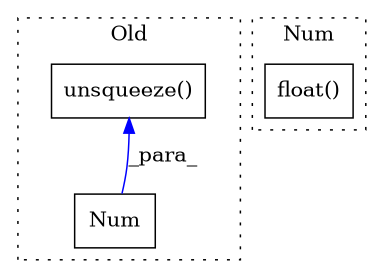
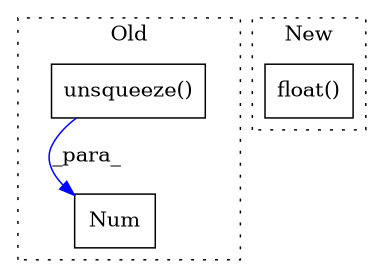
  digraph {
    node [a=75 shape=box]
    n1 [l="37,1" label="unsqueeze()" s="6277,6315"]
    n2 [a=76 l=1 label=Num s=6314]
    n3 [l=59 label="float()" s=6905]
    subgraph cluster_1 {
      label=Old
      style=dotted
      n1
      n2
    }
    subgraph cluster_2 {
-     label=Num
+     label=New
      style=dotted
      n3
    }
-   n2 -> n1 [label=_para_ color=blue]
+   n1 -> n2 [label=_para_ color=blue]
  }
